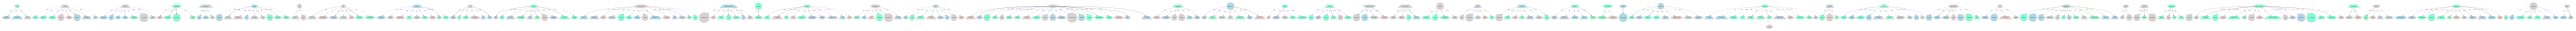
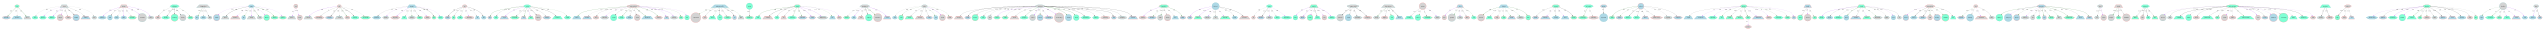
  strict digraph {
    fontname="Liberation Sans"
    node [color=red fillcolor=lightgrey fontname="Liberation Sans" shape=hexagon style=filled]
    edge [color=gray40 fontname="Liberation Sans" style=dashed xlabel=0.04]
    die [fillcolor=aquamarine shape=octagon]
    abandon [fillcolor=lightblue shape=octagon]
    injunction [color=teal fillcolor=lightblue shape=trapezium]
    since [color=teal shape=trapezium]
    arrows [color=teal shape=trapezium]
    shoot [color=teal fillcolor=aquamarine shape=octagon]
    spotted [color=teal fillcolor=aquamarine]
    whether [color=teal fillcolor=aquamarine]
    straight [shape=circle]
    soldier
    decided [fillcolor=lightblue shape=circle]
    ordinary [fillcolor=lightblue shape=trapezium]
    man [color=teal]
    person [shape=trapezium]
    standing [color=teal fillcolor=lightblue shape=octagon]
    weak [color=teal fillcolor=lightblue shape=circle]
    away [color=teal fillcolor=lightblue]
    father [color=teal fillcolor=lightblue shape=octagon]
    muscular [fillcolor=aquamarine]
    astonished [color=teal shape=circle]
    strong [color=teal shape=octagon]
    collarbone [color=teal fillcolor=aquamarine]
    great [shape=octagon]
    bleeding [color=teal fillcolor=aquamarine shape=octagon]
    profusely [fillcolor=aquamarine shape=circle]
+   velocity [color=teal shape=circle]
    threw [fillcolor=aquamarine]
    disappointed [color=teal shape=trapezium]
    turn [color=teal fillcolor=lightblue shape=circle]
    saved [color=teal fillcolor=lightblue shape=octagon]
    told [color=teal shape=octagon]
    magic [color=teal fillcolor=lightblue]
    position [fillcolor=lightblue shape=circle]
    speed [color=teal shape=trapezium]
    lightning [shape=trapezium]
    aim [color=teal fillcolor=lightblue shape=circle]
    directly [color=teal shape=trapezium]
    were [color=teal shape=octagon]
    altered [fillcolor=aquamarine shape=circle]
    soldiers [fillcolor=aquamarine shape=octagon]
    powers [fillcolor=aquamarine shape=octagon]
    bow [shape=circle]
    pieces [color=teal shape=trapezium]
    broke [shape=circle]
    caused [color=teal shape=trapezium]
    city
    devastating
    weapons [fillcolor=lightblue shape=octagon]
    poured [color=teal shape=trapezium]
    lives [shape=octagon]
    miseries [color=teal fillcolor=aquamarine shape=octagon]
    conceivable [fillcolor=aquamarine]
    weapon [color=teal fillcolor=lightblue shape=trapezium]
    withstand [color=teal fillcolor=lightblue]
    thrilled [color=teal]
    staggering
    see [color=teal fillcolor=aquamarine shape=trapezium]
    thought [color=teal shape=octagon]
    attack [fillcolor=aquamarine shape=octagon]
    unable [shape=octagon]
    fall [fillcolor=aquamarine]
    fierce [color=teal fillcolor=aquamarine]
    act [shape=octagon]
    owed [fillcolor=lightblue shape=octagon]
    did [fillcolor=aquamarine shape=circle]
    swiftly [color=teal fillcolor=aquamarine]
    threatened [shape=octagon]
    kill [color=teal fillcolor=lightblue shape=trapezium]
    birth [color=teal fillcolor=lightblue]
    master [color=teal fillcolor=aquamarine shape=octagon]
    life [fillcolor=lightblue]
    tried [color=teal fillcolor=aquamarine]
    danger [fillcolor=lightblue shape=trapezium]
    concerned [fillcolor=aquamarine]
    rise [fillcolor=lightblue shape=trapezium]
    well [fillcolor=aquamarine shape=trapezium]
    fighting [shape=circle]
    promptly [fillcolor=lightblue]
    occasion [color=teal fillcolor=aquamarine shape=trapezium]
    explain [color=teal fillcolor=aquamarine]
    "asura architect" [shape=octagon]
    named [color=teal fillcolor=lightblue shape=trapezium]
    towards [fillcolor=lightblue shape=trapezium]
    maya [shape=octagon]
    obsessed [color=teal]
    created [color=teal fillcolor=aquamarine shape=circle]
    enmity [color=teal fillcolor=aquamarine shape=octagon]
    soubha [color=teal fillcolor=lightblue shape=octagon]
    started [shape=circle]
    prejudiced [color=teal fillcolor=lightblue shape=trapezium]
    pleasure
    old [fillcolor=lightblue shape=trapezium]
    ordered [color=teal shape=octagon]
    still [fillcolor=aquamarine shape=octagon]
    gave [color=teal fillcolor=aquamarine shape=circle]
    "'pradyumna\x92s'" [color=teal fillcolor=lightblue shape=trapezium]
    incapacitated [shape=circle]
    hard
    chest [color=teal fillcolor=aquamarine shape=trapezium]
    mace [color=teal fillcolor=aquamarine shape=circle]
    minister [fillcolor=aquamarine shape=octagon]
    iron [fillcolor=lightblue shape=circle]
    fight [color=teal shape=trapezium]
    capture [color=teal fillcolor=aquamarine shape=circle]
    informed [fillcolor=aquamarine shape=octagon]
    devaki [fillcolor=aquamarine]
    blow [color=teal fillcolor=aquamarine shape=trapezium]
    suddenly [shape=trapezium]
    next [color=teal fillcolor=aquamarine]
    feet [shape=trapezium]
    recovered [color=teal fillcolor=aquamarine shape=octagon]
    somewhat [fillcolor=lightblue]
    bowing [fillcolor=lightblue]
    disappeared [color=teal]
    saw [color=teal fillcolor=lightblue shape=trapezium]
    sent
    pradyumna [color=teal]
    warrior [fillcolor=aquamarine]
    able [color=teal fillcolor=lightblue shape=octagon]
    bear [shape=trapezium]
    subjects [color=teal fillcolor=aquamarine shape=circle]
    sufferance [shape=circle]
    heroic [fillcolor=lightblue shape=trapezium]
    salva [color=teal shape=octagon]
    little [color=teal fillcolor=lightblue shape=octagon]
    could [fillcolor=aquamarine shape=circle]
    chance [fillcolor=aquamarine shape=trapezium]
    courage [shape=trapezium]
    victory [fillcolor=lightblue shape=octagon]
    pick [color=teal fillcolor=lightblue shape=circle]
    excited [shape=circle]
    stand
    uparichara [color=teal shape=octagon]
    concept [shape=trapezium]
    aerial [fillcolor=lightblue shape=octagon]
    modern [fillcolor=aquamarine shape=circle]
    crown [color=teal fillcolor=aquamarine]
    slain [color=teal shape=circle]
    ravana [fillcolor=aquamarine]
    chakra [fillcolor=aquamarine]
    vimana [shape=trapezium]
    transport [color=teal fillcolor=aquamarine shape=octagon]
    existed [color=teal shape=circle]
    ancient [fillcolor=lightblue shape=circle]
    pushpaka [fillcolor=lightblue shape=octagon]
    "ancient days" [shape=circle]
    kundala [color=teal fillcolor=lightblue shape=circle]
    kireeta [color=teal fillcolor=aquamarine shape=circle]
    sudarshana [color=teal fillcolor=aquamarine]
    evident [color=teal fillcolor=aquamarine]
    "salva slain" [shape=octagon]
    days [fillcolor=lightblue]
+   aeroplane [color=teal shape=octagon]
    knocked [fillcolor=lightblue shape=trapezium]
    "'friend\x92s'" [fillcolor=aquamarine]
    shouted [shape=octagon]
    assembly [fillcolor=lightblue shape=octagon]
    public [color=teal shape=circle]
    stealing [shape=circle]
    dear [color=teal fillcolor=lightblue shape=trapezium]
    killing [fillcolor=lightblue shape=octagon]
    "krishna's" [color=teal fillcolor=lightblue shape=circle]
    body [fillcolor=lightblue]
    whose [fillcolor=aquamarine shape=trapezium]
    strength [color=teal]
    tear [color=teal shape=trapezium]
    invincible [fillcolor=aquamarine shape=trapezium]
    proud [color=teal fillcolor=lightblue]
    character [shape=trapezium]
    asura [color=teal fillcolor=aquamarine shape=octagon]
    set
    stunned [fillcolor=lightblue]
    illusory [color=teal shape=octagon]
    inform [color=teal fillcolor=aquamarine shape=octagon]
    stupefaction [color=teal fillcolor=aquamarine shape=octagon]
    resolve [fillcolor=aquamarine shape=trapezium]
    living [color=teal fillcolor=aquamarine shape=circle]
    began [fillcolor=lightblue]
    n179 [fillcolor=aquamarine label=foolery shape=circle]
    dust [color=teal fillcolor=aquamarine shape=trapezium]
    carry [shape=circle]
    worship [color=teal fillcolor=aquamarine shape=octagon]
    "weapon shakti" [color=teal shape=octagon]
    powerful [color=teal shape=circle]
    number [color=teal fillcolor=lightblue shape=circle]
    perforated [color=teal]
    response [shape=octagon]
    "bow sharnga" [color=teal shape=trapezium]
    enemy [color=teal]
    slipped [shape=octagon]
    hand [color=teal fillcolor=aquamarine shape=circle]
    struck [color=teal fillcolor=lightblue shape=trapezium]
    yadavas [shape=circle]
    destroy [color=teal fillcolor=aquamarine shape=trapezium]
    relieve [color=teal fillcolor=aquamarine shape=circle]
    undesirable [fillcolor=aquamarine]
    vowed [color=teal]
    shiva [fillcolor=lightblue shape=trapezium]
    offer [shape=circle]
    appeared [color=teal shape=circle]
    nearly [color=teal shape=octagon]
    boon
    year [color=teal fillcolor=aquamarine shape=octagon]
    dumana [color=teal fillcolor=lightblue shape=trapezium]
    continue [shape=circle]
    back [color=teal fillcolor=aquamarine shape=trapezium]
    going [shape=octagon]
    eight [fillcolor=aquamarine shape=octagon]
    aimed [fillcolor=lightblue shape=trapezium]
    insistent [color=teal shape=octagon]
    close [fillcolor=aquamarine shape=circle]
    prowess [fillcolor=aquamarine]
    proved [fillcolor=lightblue]
    boasting [fillcolor=lightblue shape=trapezium]
    meaning [color=teal fillcolor=lightblue]
    action [color=teal fillcolor=lightblue shape=trapezium]
    unless [fillcolor=aquamarine]
    "tom foolery" [color=teal fillcolor=aquamarine]
    encourage [fillcolor=aquamarine shape=octagon]
    "'salva\x92s'" [shape=octagon]
    destiny [fillcolor=lightblue]
    depressed [color=teal fillcolor=lightblue shape=circle]
    wished [fillcolor=lightblue shape=circle]
    afraid [fillcolor=aquamarine shape=octagon]
    appear [fillcolor=lightblue shape=octagon]
    assume [color=teal fillcolor=aquamarine shape=octagon]
    warned [color=teal fillcolor=aquamarine]
    forms [fillcolor=lightblue shape=trapezium]
    "assume forms"
    magician [color=teal shape=octagon]
    disappear [fillcolor=lightblue]
    krishna [fillcolor=aquamarine]
    chapter [color=teal fillcolor=lightblue shape=trapezium]
    prospective [color=teal fillcolor=lightblue shape=trapezium]
    especially [color=teal fillcolor=aquamarine]
    had [color=teal fillcolor=aquamarine shape=trapezium]
    yadus [fillcolor=aquamarine shape=trapezium]
    rukmini [fillcolor=aquamarine shape=trapezium]
    bride [fillcolor=aquamarine]
    shishupala [fillcolor=lightblue shape=trapezium]
    hatred
    "salva salva" [color=teal fillcolor=aquamarine]
    friend [fillcolor=aquamarine shape=octagon]
    51 [fillcolor=lightblue shape=octagon]
    denied [shape=octagon]
    hardly [fillcolor=lightblue shape=trapezium]
    giving [fillcolor=aquamarine shape=circle]
    moment [shape=circle]
    cut [fillcolor=aquamarine shape=octagon]
    chariot [fillcolor=aquamarine shape=trapezium]
    seeing [color=teal fillcolor=aquamarine]
    people [color=teal fillcolor=lightblue shape=octagon]
    challenge [color=teal fillcolor=aquamarine shape=octagon]
    guard [color=teal fillcolor=lightblue shape=circle]
    balarama [fillcolor=lightblue shape=trapezium]
    located [fillcolor=aquamarine shape=trapezium]
    despicable [color=teal]
    plight [color=teal]
    went [color=teal fillcolor=lightblue shape=circle]
    left [color=teal shape=octagon]
    armies [fillcolor=lightblue shape=circle]
    upmentship
    heaven [color=teal fillcolor=lightblue]
    resolute [fillcolor=lightblue shape=octagon]
    earth [shape=circle]
    desiring [fillcolor=lightblue shape=circle]
    establish [fillcolor=aquamarine shape=circle]
    war [color=teal fillcolor=aquamarine shape=trapezium]
    surprise [fillcolor=lightblue]
    fate
    brooding [color=teal fillcolor=lightblue shape=circle]
    "'father\x92s'" [shape=trapezium]
    sadly [color=teal shape=octagon]
    charioteer [fillcolor=lightblue]
    rajasuya [color=teal fillcolor=aquamarine shape=circle]
    destroyed [color=teal fillcolor=lightblue shape=circle]
    pierced [fillcolor=lightblue shape=circle]
    returning [color=teal shape=octagon]
    took [color=teal shape=circle]
    one [color=teal fillcolor=aquamarine]
    four [fillcolor=lightblue shape=circle]
    steeds [fillcolor=aquamarine]
    time [color=teal shape=trapezium]
    indraprastha [fillcolor=aquamarine]
    banner [color=teal fillcolor=lightblue shape=trapezium]
    killed [fillcolor=lightblue shape=trapezium]
    head [color=teal shape=octagon]
    rose [color=teal]
    clouds [shape=circle]
    daruka [shape=trapezium]
    brought [color=teal shape=circle]
    save [fillcolor=aquamarine]
    battlefield [shape=circle]
    ashamed [color=teal fillcolor=aquamarine]
    battle [fillcolor=aquamarine shape=trapezium]
    said [shape=circle]
    lost [color=teal fillcolor=aquamarine]
    face [fillcolor=aquamarine shape=trapezium]
    "entire universe" [fillcolor=aquamarine shape=octagon]
    traverse [color=teal shape=circle]
    help [color=teal shape=octagon]
    celestials [color=teal fillcolor=aquamarine shape=trapezium]
    attacks [color=teal fillcolor=aquamarine shape=circle]
    asuras [shape=octagon]
    gandharvas [color=teal fillcolor=aquamarine shape=trapezium]
    also [fillcolor=aquamarine]
    mortals [shape=circle]
    reptiles [shape=octagon]
    n309 [color=teal fillcolor=aquamarine label="strike somewhat" shape=trapezium]
    terror [shape=circle]
    hearts [fillcolor=lightblue shape=octagon]
    rakshasas [fillcolor=lightblue shape=circle]
    succumbing [fillcolor=aquamarine shape=circle]
    asked [color=teal fillcolor=aquamarine shape=trapezium]
    unhindered [color=teal fillcolor=aquamarine]
    strike
    vasudeva [color=teal fillcolor=aquamarine shape=trapezium]
    claimed [color=teal shape=octagon]
    captivity
    "salva's" [shape=octagon]
    reply [fillcolor=aquamarine shape=circle]
    death
    was [fillcolor=lightblue shape=trapezium]
-   imminent [color=teal]
    dvaraka [fillcolor=aquamarine shape=octagon]
    "partisan kings" [color=teal fillcolor=lightblue]
    brothers [fillcolor=lightblue shape=octagon]
    advantage [color=teal fillcolor=aquamarine]
    partisan [color=teal fillcolor=aquamarine shape=circle]
    invaded [color=teal fillcolor=aquamarine shape=trapezium]
    evil [fillcolor=aquamarine shape=octagon]
    worried [shape=octagon]
    taken [color=teal]
    absence [fillcolor=lightblue shape=octagon]
    omens [fillcolor=lightblue shape=trapezium]
    expected [color=teal fillcolor=lightblue shape=octagon]
    kings [shape=octagon]
    two [fillcolor=aquamarine shape=circle]
    headless [color=teal shape=circle]
    spell [color=teal fillcolor=lightblue shape=circle]
    messenger [color=teal fillcolor=aquamarine]
    trunk [fillcolor=aquamarine shape=octagon]
    found [color=teal fillcolor=aquamarine shape=trapezium]
    neither [fillcolor=lightblue shape=trapezium]
    came [color=teal fillcolor=lightblue]
    deep [color=teal]
    second [color=teal fillcolor=lightblue shape=octagon]
    split [fillcolor=lightblue]
    die -> abandon [color=darkgreen style=solid]
    die -> injunction [xlabel=0.19]
    die -> since [color=darkgreen style=solid xlabel=0.01]
    arrows -> shoot
    arrows -> spotted [color=purple]
    arrows -> whether [color=purple style=solid xlabel=0.02]
    arrows -> straight [color=purple]
    arrows -> soldier [style=solid]
    arrows -> decided [color=black style=solid xlabel=0.06]
    arrows -> ordinary [color=black xlabel=0.2]
    arrows -> man
    person -> standing [color=purple style=solid xlabel=0.02]
    person -> weak [color=black xlabel=0.02]
    person -> away [xlabel=0.01]
    person -> father [color=purple style=solid xlabel=0.02]
    person -> muscular [xlabel=0.02]
    person -> astonished [color=purple style=solid xlabel=0.03]
    person -> strong [color=purple style=solid xlabel=0.15]
    collarbone -> great [color=black xlabel=0.13]
    collarbone -> bleeding [color=black style=solid xlabel=0.02]
    collarbone -> profusely [color=black style=solid xlabel=0.02]
+   collarbone -> velocity [color=black xlabel=0.02]
    collarbone -> threw [color=darkgreen]
    disappointed -> turn [color=darkgreen style=solid xlabel=0.02]
    disappointed -> saved [xlabel=0.02]
    disappointed -> told [color=black xlabel=0.14]
    magic -> position [color=purple]
    magic -> speed [color=black style=solid xlabel=0.05]
    magic -> lightning [color=purple xlabel=0.05]
    magic -> aim [color=darkgreen xlabel=0.05]
    magic -> directly [color=purple style=solid xlabel=0.05]
    magic -> were [color=darkgreen style=solid xlabel=0.03]
    magic -> altered [color=purple xlabel=0.05]
    magic -> soldiers [color=darkgreen style=solid xlabel=0.23]
    magic -> powers [color=purple xlabel=0.05]
    bow -> pieces [color=purple xlabel=0.06]
    bow -> broke [color=purple xlabel=0.26]
    city -> caused [color=purple style=solid xlabel=0.19]
    city -> devastating [style=solid xlabel=0.2]
    city -> weapons [color=black style=solid xlabel=0.28]
    city -> poured [xlabel=0.29]
    city -> lives [color=darkgreen style=solid xlabel=0.24]
    city -> miseries [color=black style=solid xlabel=0.24]
    city -> conceivable [xlabel=0.28]
    weapon -> withstand [color=black xlabel=0.03]
    weapon -> thrilled [color=purple]
    weapon -> staggering [color=purple style=solid xlabel=0.19]
    weapon -> see [xlabel=0.02]
    weapon -> thought [color=darkgreen]
    weapon -> attack [color=black xlabel=0.03]
    weapon -> unable [color=purple xlabel=0.03]
    weapon -> fall [color=black style=solid]
    weapon -> fierce [color=purple xlabel=0.03]
    act -> owed [color=black style=solid]
    act -> did [style=solid xlabel=0.02]
    act -> swiftly [color=darkgreen]
    act -> threatened [color=purple xlabel=0.19]
    act -> kill [xlabel=0.03]
    act -> birth [color=black style=solid xlabel=0.03]
    master -> life [color=darkgreen style=solid xlabel=0.06]
    master -> tried [color=black]
    master -> danger [color=purple style=solid xlabel=0.2]
    master -> concerned [color=black xlabel=0.06]
    master -> rise [color=darkgreen style=solid xlabel=0.22]
    master -> well [color=purple style=solid xlabel=0.02]
    master -> fighting [color=black style=solid]
    master -> promptly [style=solid]
    master -> occasion [color=black style=solid xlabel=0.06]
    master -> explain [color=darkgreen xlabel=0.05]
    "asura architect" -> named [color=darkgreen style=solid xlabel=0.26]
    "asura architect" -> towards
    "asura architect" -> maya [color=black xlabel=0.05]
    "asura architect" -> obsessed [color=purple xlabel=0.05]
    "asura architect" -> created [color=black xlabel=0.07]
    "asura architect" -> enmity [color=darkgreen style=solid xlabel=0.07]
    "asura architect" -> soubha [color=black xlabel=0.06]
    "asura architect" -> started [color=black xlabel=0.02]
    "asura architect" -> prejudiced [color=darkgreen style=solid xlabel=0.05]
    "asura architect" -> pleasure [color=darkgreen style=solid xlabel=0.08]
    "asura architect" -> old [color=purple]
    "asura architect" -> ordered [color=purple style=solid xlabel=0.08]
    "asura architect" -> still [color=darkgreen xlabel=0.03]
    "asura architect" -> gave [color=purple xlabel=0.03]
    "'pradyumna\x92s'" -> incapacitated [color=darkgreen xlabel=0.03]
    "'pradyumna\x92s'" -> hard [style=solid xlabel=0.19]
    "'pradyumna\x92s'" -> chest [color=darkgreen xlabel=0.02]
    "'pradyumna\x92s'" -> mace [color=black style=solid]
    "'pradyumna\x92s'" -> minister [style=solid]
    "'pradyumna\x92s'" -> iron [color=black style=solid xlabel=0.03]
    "'pradyumna\x92s'" -> fight [color=darkgreen xlabel=0.03]
    capture -> informed [color=black style=solid xlabel=0.15]
    devaki -> blow [color=darkgreen style=solid xlabel=0.05]
    devaki -> suddenly [color=black style=solid xlabel=0.2]
    devaki -> next [style=solid]
    devaki -> feet [style=solid xlabel=0.03]
    devaki -> recovered [color=darkgreen style=solid]
    devaki -> somewhat [color=darkgreen style=solid xlabel=0.03]
    devaki -> bowing [color=purple style=solid]
    devaki -> disappeared [color=purple style=solid xlabel=0.05]
    devaki -> saw [color=darkgreen]
    devaki -> sent [color=purple xlabel=0.06]
    pradyumna -> warrior
    pradyumna -> able [color=purple style=solid xlabel=0.06]
    pradyumna -> bear
    pradyumna -> subjects [color=black style=solid xlabel=0.06]
    pradyumna -> sufferance [color=darkgreen style=solid xlabel=0.22]
    pradyumna -> heroic [color=purple style=solid xlabel=0.07]
    salva -> little [xlabel=0.03]
    salva -> could [color=darkgreen]
    salva -> chance [style=solid xlabel=0.05]
    salva -> courage [style=solid xlabel=0.06]
    salva -> victory [style=solid xlabel=0.29]
    salva -> pick [color=darkgreen xlabel=0.02]
    salva -> excited [color=purple style=solid xlabel=0.06]
    salva -> stand [color=darkgreen xlabel=0.06]
    uparichara -> concept [style=solid xlabel=0.06]
    uparichara -> aerial [color=black style=solid xlabel=0.06]
    uparichara -> modern [style=solid xlabel=0.05]
    uparichara -> crown [color=black xlabel=0.06]
    uparichara -> slain [xlabel=0.07]
    uparichara -> ravana [color=purple style=solid xlabel=0.06]
    uparichara -> chakra [xlabel=0.06]
    uparichara -> vimana [style=solid xlabel=0.06]
    uparichara -> transport [color=darkgreen style=solid xlabel=0.06]
    uparichara -> existed [color=purple style=solid xlabel=0.07]
    uparichara -> ancient [color=darkgreen xlabel=0.06]
    uparichara -> pushpaka [color=purple xlabel=0.25]
    uparichara -> "ancient days" [color=purple style=solid]
    uparichara -> kundala [color=darkgreen style=solid xlabel=0.06]
    uparichara -> kireeta [color=darkgreen style=solid xlabel=0.06]
    uparichara -> sudarshana [color=black style=solid xlabel=0.06]
    uparichara -> evident [color=black xlabel=0.05]
    uparichara -> "salva slain" [xlabel=0.05]
    uparichara -> days [color=black style=solid]
+   uparichara -> aeroplane [style=solid xlabel=0.06]
    uparichara -> knocked [color=black style=solid xlabel=0.08]
    "'friend\x92s'" -> shouted [color=purple style=solid xlabel=0.23]
    "'friend\x92s'" -> assembly [color=darkgreen]
    "'friend\x92s'" -> public [color=darkgreen xlabel=0.03]
    "'friend\x92s'" -> stealing
    "'friend\x92s'" -> dear [xlabel=0.07]
    "'friend\x92s'" -> killing [color=darkgreen style=solid]
    "krishna's" -> body [color=purple style=solid]
    "krishna's" -> whose [color=purple style=solid]
    "krishna's" -> strength [color=purple xlabel=0.05]
    "krishna's" -> tear [style=solid xlabel=0.23]
    "krishna's" -> invincible [color=purple]
    "krishna's" -> proud [color=black xlabel=0.05]
    "krishna's" -> character [color=black style=solid xlabel=0.05]
    asura -> set [xlabel=0.03]
    asura -> stunned [color=black style=solid xlabel=0.21]
    asura -> illusory [color=purple xlabel=0.03]
    asura -> inform
    asura -> stupefaction [color=purple]
    resolve -> living [color=purple style=solid xlabel=0.16]
    resolve -> began [color=purple style=solid xlabel=0.03]
    resolve -> n179 [color=purple xlabel=0.03]
    resolve -> dust [color=black style=solid xlabel=0.03]
    resolve -> carry [color=purple]
    resolve -> worship [color=purple style=solid xlabel=0.03]
    "weapon shakti" -> powerful [color=black style=solid xlabel=0.05]
    "weapon shakti" -> number [style=solid xlabel=0.05]
    "weapon shakti" -> perforated [color=black xlabel=0.29]
    "weapon shakti" -> response [color=black style=solid xlabel=0.06]
    "bow sharnga" -> enemy [color=darkgreen style=solid xlabel=0.24]
    "bow sharnga" -> slipped [style=solid]
    "bow sharnga" -> hand [color=darkgreen xlabel=0.03]
    "bow sharnga" -> struck [color=black style=solid]
    yadavas -> destroy [style=solid]
    yadavas -> relieve [color=darkgreen]
    yadavas -> undesirable [color=black xlabel=0.2]
    yadavas -> vowed [color=purple]
    shiva -> offer [color=purple style=solid xlabel=0.2]
    shiva -> appeared [color=darkgreen xlabel=0.23]
    shiva -> nearly [color=purple xlabel=0.19]
    shiva -> boon [style=solid xlabel=0.21]
    shiva -> year [color=darkgreen xlabel=0.17]
    dumana -> continue [color=darkgreen style=solid xlabel=0.23]
    dumana -> back [xlabel=0.18]
    dumana -> going [xlabel=0.22]
    dumana -> eight
    dumana -> aimed [color=darkgreen xlabel=0.03]
    dumana -> insistent [color=darkgreen xlabel=0.25]
    dumana -> close [color=darkgreen style=solid xlabel=0.02]
    prowess -> proved [style=solid]
    prowess -> boasting [color=purple xlabel=0.18]
    prowess -> meaning [color=black xlabel=0.03]
    prowess -> action [color=purple xlabel=0.05]
    prowess -> unless [color=black style=solid]
    "tom foolery" -> encourage [color=darkgreen style=solid xlabel=0.31]
    "tom foolery" -> "'salva\x92s'" [xlabel=0.01]
    destiny -> depressed [color=black style=solid xlabel=0.1]
    wished -> afraid [color=darkgreen style=solid xlabel=0.03]
    wished -> appear [color=darkgreen xlabel=0.19]
    wished -> assume [color=black style=solid]
    wished -> warned [style=solid xlabel=0.03]
    wished -> forms [xlabel=0.03]
    wished -> "assume forms" [color=black xlabel=0.02]
    wished -> magician [xlabel=0.03]
    wished -> disappear [style=solid]
    krishna -> chapter [color=black xlabel=0.08]
    krishna -> prospective [color=purple xlabel=0.07]
    krishna -> especially [color=purple xlabel=0.06]
    krishna -> had [color=darkgreen xlabel=0.07]
    krishna -> yadus [color=black xlabel=0.09]
    krishna -> rukmini [xlabel=0.31]
    krishna -> bride [color=darkgreen style=solid xlabel=0.08]
    krishna -> shishupala [color=purple xlabel=0.09]
    krishna -> hatred [color=purple xlabel=0.09]
    krishna -> "salva salva" [color=darkgreen xlabel=0.1]
    krishna -> friend [xlabel=0.08]
    krishna -> 51 [color=purple xlabel=0.05]
    bride -> denied [color=purple xlabel=0.07]
    hardly -> giving [style=solid xlabel=0.16]
    hardly -> moment [color=purple xlabel=0.18]
    hardly -> cut [xlabel=0.17]
    chariot -> seeing [color=purple style=solid]
    chariot -> people [color=black xlabel=0.03]
    chariot -> challenge
    chariot -> guard [color=darkgreen style=solid]
    chariot -> balarama [style=solid xlabel=0.05]
    chariot -> located [color=purple xlabel=0.23]
    chariot -> despicable [color=darkgreen]
    chariot -> plight
    chariot -> went [color=purple]
    chariot -> left [style=solid xlabel=0.03]
    upmentship -> armies [color=purple xlabel=0.03]
    upmentship -> heaven [color=black style=solid xlabel=0.02]
    upmentship -> resolute [color=black style=solid xlabel=0.03]
    upmentship -> earth [color=darkgreen style=solid]
    upmentship -> desiring [xlabel=0.03]
    upmentship -> establish [color=darkgreen xlabel=0.19]
    upmentship -> war [color=black xlabel=0.03]
    fate -> surprise [color=darkgreen xlabel=0.03]
    fate -> brooding [xlabel=0.03]
    fate -> "'father\x92s'" [color=purple xlabel=0.03]
    fate -> sadly [style=solid xlabel=0.19]
    charioteer -> rajasuya [color=darkgreen style=solid xlabel=0.05]
    charioteer -> destroyed [color=purple xlabel=0.05]
    charioteer -> pierced [color=darkgreen xlabel=0.05]
    charioteer -> returning [color=purple xlabel=0.26]
    charioteer -> took [color=black xlabel=0.03]
    charioteer -> one [color=black xlabel=0.02]
    charioteer -> four [color=darkgreen style=solid xlabel=0.05]
    charioteer -> steeds [color=darkgreen xlabel=0.06]
    charioteer -> time [color=darkgreen xlabel=0.03]
    charioteer -> indraprastha [color=darkgreen style=solid xlabel=0.05]
    charioteer -> banner [color=black xlabel=0.05]
    charioteer -> killed [color=darkgreen style=solid xlabel=0.05]
    head -> rose [color=black xlabel=0.02]
    head -> clouds [color=purple style=solid xlabel=0.17]
    daruka -> brought [color=darkgreen style=solid xlabel=0.19]
    daruka -> save [color=black style=solid xlabel=0.24]
    daruka -> battlefield [style=solid xlabel=0.25]
    ashamed -> battle [style=solid xlabel=0.15]
    ashamed -> said [color=black style=solid xlabel=0.01]
    ashamed -> lost [color=black style=solid xlabel=0.02]
    ashamed -> face [style=solid xlabel=0.02]
    "entire universe" -> traverse [color=purple xlabel=0.06]
    "entire universe" -> help [style=solid]
    "entire universe" -> celestials [color=black style=solid xlabel=0.09]
    "entire universe" -> attacks [xlabel=0.08]
    "entire universe" -> asuras [style=solid xlabel=0.08]
    "entire universe" -> gandharvas [style=solid xlabel=0.07]
    "entire universe" -> also [xlabel=0.03]
    "entire universe" -> mortals [color=purple xlabel=0.06]
    "entire universe" -> reptiles [xlabel=0.31]
    "entire universe" -> n309 [color=darkgreen style=solid xlabel=0.1]
    "entire universe" -> terror [color=purple style=solid xlabel=0.3]
    "entire universe" -> hearts [style=solid xlabel=0.07]
    "entire universe" -> rakshasas [color=purple xlabel=0.07]
    "entire universe" -> succumbing [xlabel=0.06]
    "entire universe" -> asked
    "entire universe" -> unhindered [color=black style=solid xlabel=0.09]
    "entire universe" -> strike [color=purple xlabel=0.06]
    vasudeva -> claimed [color=black style=solid xlabel=0.2]
    vasudeva -> captivity [color=black style=solid]
    "salva's" -> reply [color=black style=solid]
    "salva's" -> death
    "salva's" -> was
-   "salva's" -> imminent [color=purple xlabel=0.22]
    dvaraka -> "partisan kings" [color=purple xlabel=0.22]
    dvaraka -> brothers [style=solid xlabel=0.25]
    dvaraka -> advantage [color=purple style=solid xlabel=0.25]
    dvaraka -> partisan [color=purple xlabel=0.25]
    dvaraka -> invaded [color=darkgreen style=solid xlabel=0.44]
    dvaraka -> evil [color=darkgreen xlabel=0.21]
    dvaraka -> worried [color=darkgreen xlabel=0.25]
    dvaraka -> taken [style=solid xlabel=0.22]
    dvaraka -> absence [color=black style=solid xlabel=0.25]
    dvaraka -> omens [xlabel=0.25]
    dvaraka -> expected [color=black style=solid xlabel=0.22]
    dvaraka -> kings [style=solid xlabel=0.25]
    dvaraka -> two [xlabel=0.25]
    headless -> spell [color=darkgreen xlabel=0.2]
    headless -> messenger [color=darkgreen style=solid xlabel=0.2]
    headless -> trunk [xlabel=0.25]
    headless -> found [color=purple xlabel=0.17]
    headless -> neither [color=purple xlabel=0.17]
    headless -> came [color=purple style=solid xlabel=0.18]
    deep -> second [color=purple style=solid xlabel=0.02]
    deep -> split [color=black style=solid xlabel=0.17]
  }
